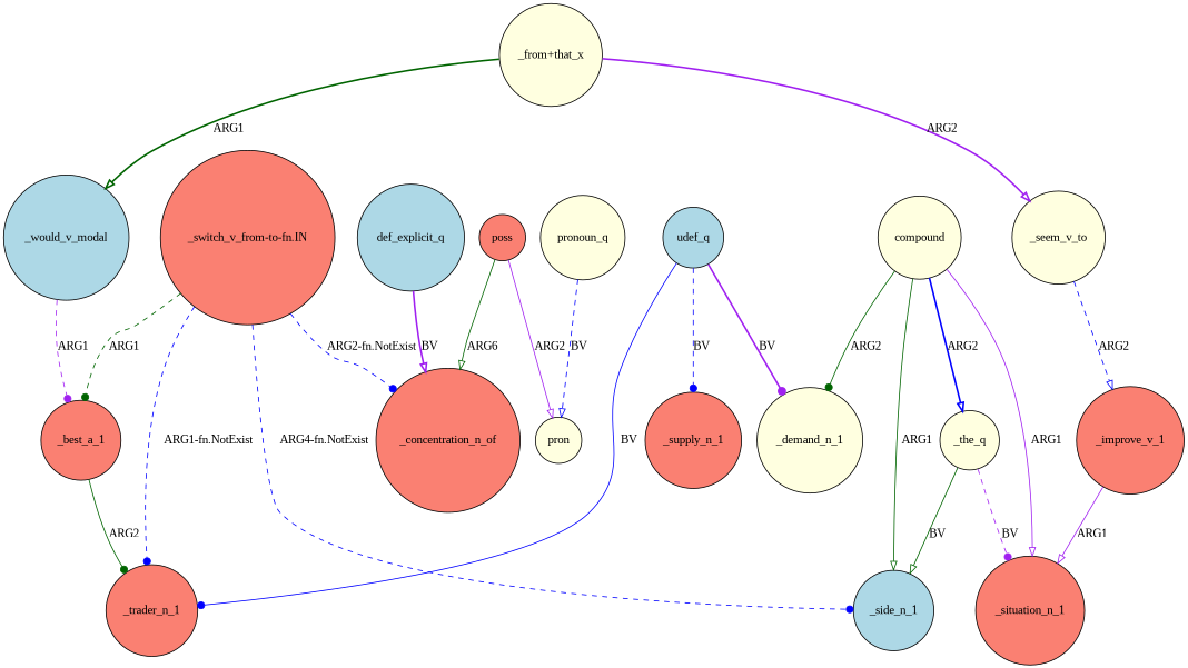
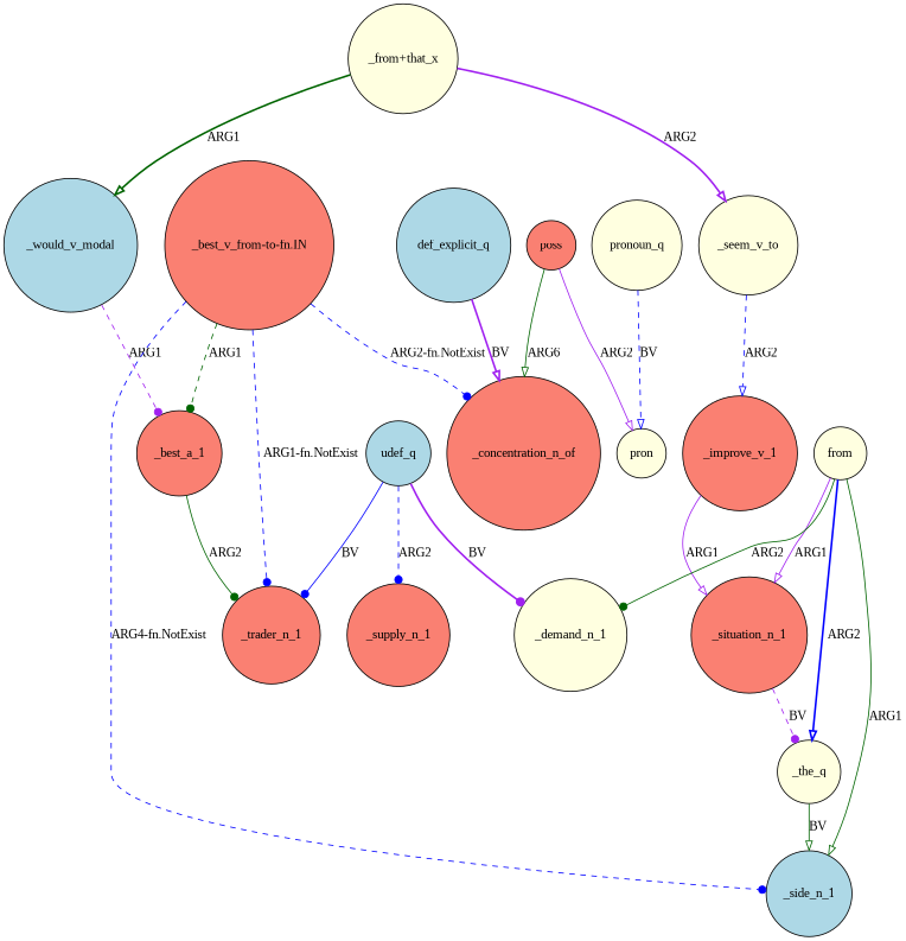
  digraph {
    fontname="Liberation Serif"
    node [fillcolor=salmon fontname="Liberation Serif" shape=circle style=filled]
    edge [arrowhead=onormal color=purple fontname="Liberation Serif" style=dashed]
    n1 [fillcolor=lightyellow label="_from+that_x"]
    _would_v_modal [fillcolor=lightblue]
    _seem_v_to [fillcolor=lightyellow]
    _best_a_1
    _improve_v_1
    _trader_n_1
    poss
    pron [fillcolor=lightyellow]
    _concentration_n_of
    _situation_n_1
-   "_switch_v_from-to-fn.IN"
+   "_switch_v_from-to-fn.IN" [label="_best_v_from-to-fn.IN"]
    _side_n_1 [fillcolor=lightblue]
    udef_q [fillcolor=lightblue]
    _supply_n_1
    _demand_n_1 [fillcolor=lightyellow]
    _the_q [fillcolor=lightyellow]
    def_explicit_q [fillcolor=lightblue]
-   compound [fillcolor=lightyellow]
+   compound [fillcolor=lightyellow label=from]
    pronoun_q [fillcolor=lightyellow]
    n1 -> _would_v_modal [color=darkgreen label=ARG1 style=bold]
    n1 -> _seem_v_to [label=ARG2 style=bold]
    _would_v_modal -> _best_a_1 [arrowhead=dot label=ARG1]
    _seem_v_to -> _improve_v_1 [color=blue label=ARG2]
    _best_a_1 -> _trader_n_1 [arrowhead=dot color=darkgreen label=ARG2 style=solid]
    _improve_v_1 -> _situation_n_1 [label=ARG1 style=solid]
    poss -> pron [label=ARG2 style=solid]
    poss -> _concentration_n_of [color=darkgreen label=ARG6 style=solid]
    "_switch_v_from-to-fn.IN" -> _best_a_1 [arrowhead=dot color=darkgreen label=ARG1]
    "_switch_v_from-to-fn.IN" -> _trader_n_1 [arrowhead=dot color=blue label="ARG1-fn.NotExist"]
    "_switch_v_from-to-fn.IN" -> _concentration_n_of [arrowhead=dot color=blue label="ARG2-fn.NotExist"]
    "_switch_v_from-to-fn.IN" -> _side_n_1 [arrowhead=dot color=blue label="ARG4-fn.NotExist"]
    udef_q -> _trader_n_1 [arrowhead=dot color=blue label=BV style=solid]
-   udef_q -> _supply_n_1 [arrowhead=dot color=blue label=BV]
+   udef_q -> _supply_n_1 [arrowhead=dot color=blue label=ARG2]
    udef_q -> _demand_n_1 [arrowhead=dot label=BV style=bold]
-   _the_q -> _situation_n_1 [arrowhead=dot label=BV]
+   _situation_n_1 -> _the_q [arrowhead=dot label=BV]
    _the_q -> _side_n_1 [color=darkgreen label=BV style=solid]
    def_explicit_q -> _concentration_n_of [label=BV style=bold]
    compound -> _situation_n_1 [label=ARG1 style=solid]
    compound -> _side_n_1 [color=darkgreen label=ARG1 style=solid]
    compound -> _demand_n_1 [arrowhead=dot color=darkgreen label=ARG2 style=solid]
    compound -> _the_q [color=blue label=ARG2 style=bold]
    pronoun_q -> pron [color=blue label=BV]
  }
